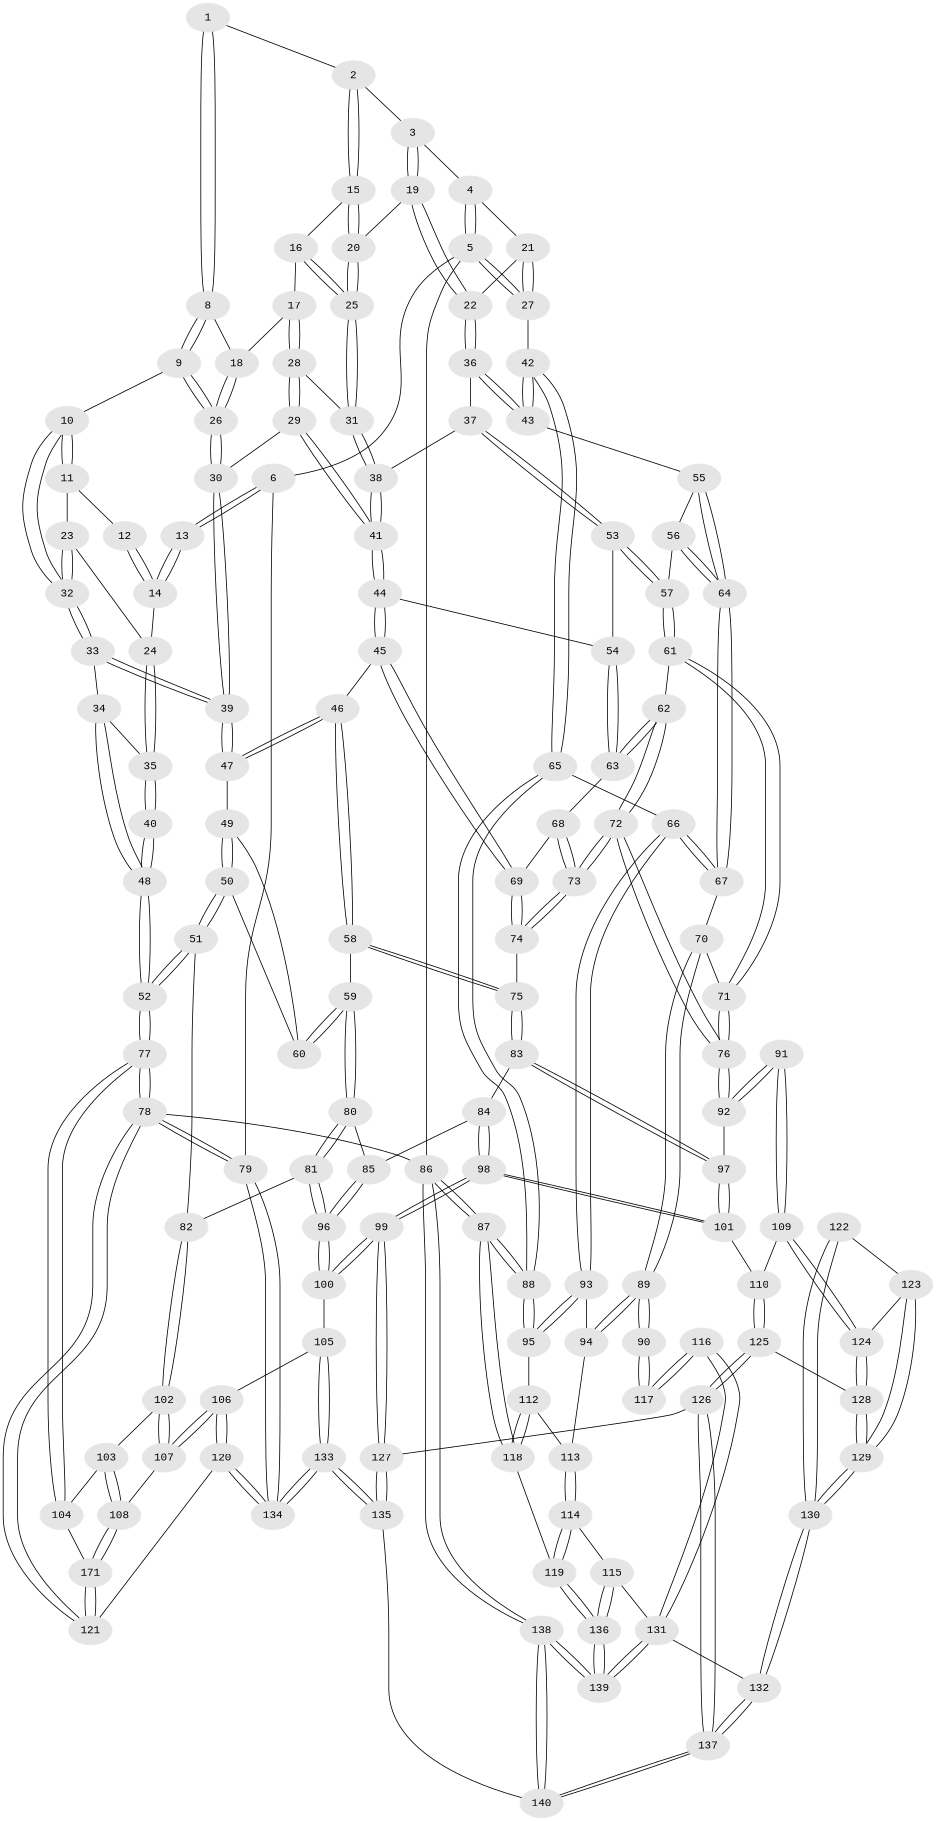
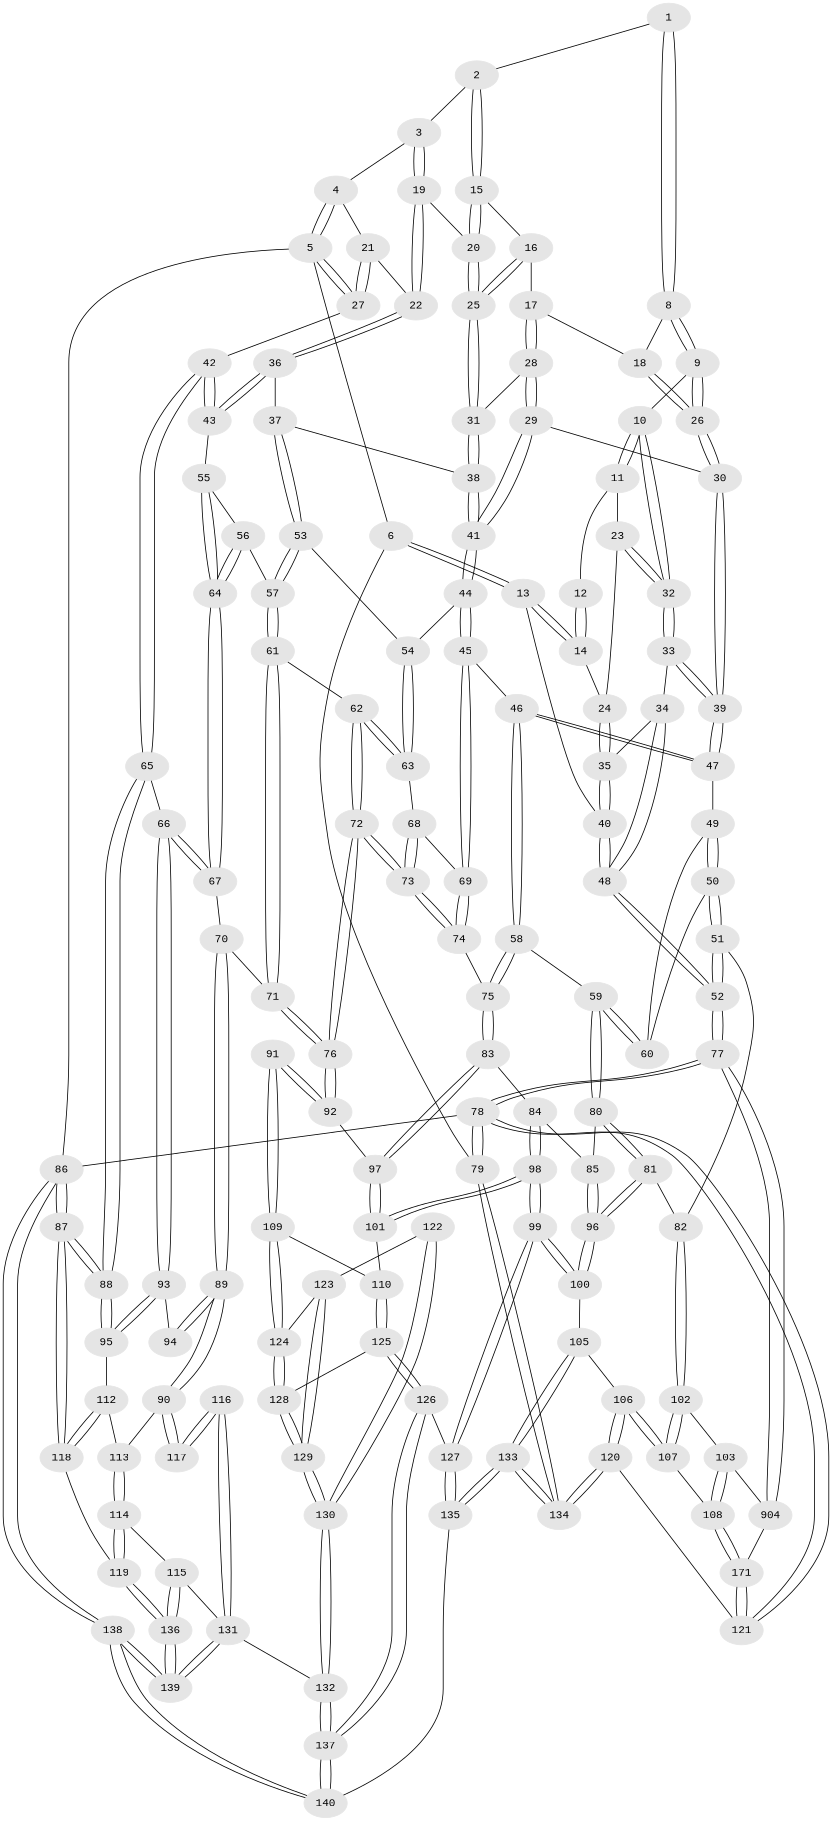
  graph {
    fontname="Liberation Mono"
    node [color=gray90 fontname="Liberation Mono" style=filled]
    edge [fontname="Liberation Mono"]
    1
    2
    8
    3
    15
    9
    18
    4
    19
    16
    20
    5
    21
    22
    6
    27
    86
    13
    79
    42
    87
    138
    14
    40
    134
    12
    10
    26
    11
    32
    30
    23
    33
    24
    48
    35
    17
    25
    28
    31
    29
    36
    37
    43
    38
    39
    65
    41
    44
    47
    34
    52
    53
    55
    54
    57
    49
    45
    66
    88
    56
    64
    46
    69
    63
    58
    74
    59
    75
    50
    60
    77
    51
    82
    102
    78
-   104
+   104 [label=904]
    61
    68
    67
    62
    71
    80
    83
    81
    85
    72
    76
    73
    70
    93
    95
    94
    89
    90
    92
    84
    97
    121
    n100 [label=171]
    96
    100
    103
    107
    98
    101
    99
    118
    139
    140
    119
    112
    117
    113
    91
    109
    110
    124
    114
    105
    127
    135
    106
    133
    125
    108
    120
    128
    126
    115
    136
    131
    116
    132
    122
    123
    130
    129
    137
    1 -- 2
    1 -- 8
    1 -- 8
    2 -- 3
    2 -- 15
    2 -- 15
    8 -- 9
    8 -- 9
    8 -- 18
    3 -- 4
    3 -- 19
    3 -- 19
    15 -- 16
    15 -- 20
    15 -- 20
    9 -- 10
    9 -- 26
    9 -- 26
    18 -- 26
    18 -- 26
    4 -- 5
    4 -- 5
    4 -- 21
    19 -- 20
    19 -- 22
    19 -- 22
    16 -- 17
    16 -- 25
    16 -- 25
    20 -- 25
    20 -- 25
    5 -- 6
    5 -- 27
    5 -- 27
    5 -- 86
    21 -- 22
    21 -- 27
    21 -- 27
    22 -- 36
    22 -- 36
    6 -- 13
    6 -- 13
    6 -- 79
    27 -- 42
    86 -- 87
    86 -- 87
    86 -- 138
    86 -- 138
    13 -- 14
    13 -- 14
+   13 -- 40
    79 -- 134
    79 -- 134
    42 -- 43
    42 -- 43
    42 -- 65
    42 -- 65
    87 -- 88
    87 -- 88
    87 -- 118
    87 -- 118
    138 -- 139
    138 -- 139
    138 -- 140
    138 -- 140
    14 -- 24
    40 -- 48
    40 -- 48
    12 -- 14
    12 -- 14
    10 -- 11
    10 -- 11
    10 -- 32
    10 -- 32
    26 -- 30
    26 -- 30
    11 -- 12
    11 -- 23
    32 -- 33
    32 -- 33
    30 -- 39
    30 -- 39
    23 -- 32
    23 -- 32
    23 -- 24
    33 -- 39
    33 -- 39
    33 -- 34
    24 -- 35
    24 -- 35
    48 -- 52
    48 -- 52
    35 -- 40
    35 -- 40
    17 -- 18
    17 -- 28
    17 -- 28
    25 -- 31
    25 -- 31
    28 -- 31
    28 -- 29
    28 -- 29
    31 -- 38
    31 -- 38
    29 -- 30
    29 -- 41
    29 -- 41
    36 -- 37
    36 -- 43
    36 -- 43
    37 -- 38
    37 -- 53
    37 -- 53
    43 -- 55
    38 -- 41
    38 -- 41
    39 -- 47
    39 -- 47
    65 -- 66
    65 -- 88
    65 -- 88
    41 -- 44
    41 -- 44
    44 -- 54
    44 -- 45
    44 -- 45
    47 -- 49
    34 -- 48
    34 -- 48
    34 -- 35
    52 -- 77
    52 -- 77
    53 -- 54
    53 -- 57
    53 -- 57
    55 -- 56
    55 -- 64
    55 -- 64
    54 -- 63
    54 -- 63
    57 -- 61
    57 -- 61
    49 -- 50
    49 -- 50
    49 -- 60
    45 -- 46
    45 -- 69
    45 -- 69
    66 -- 67
    66 -- 67
    66 -- 93
    66 -- 93
    88 -- 95
    88 -- 95
    56 -- 57
    56 -- 64
    56 -- 64
    64 -- 67
    64 -- 67
    46 -- 47
    46 -- 47
    46 -- 58
    46 -- 58
    69 -- 74
    69 -- 74
    63 -- 68
    58 -- 59
    58 -- 75
    58 -- 75
    74 -- 75
    59 -- 60
    59 -- 60
    59 -- 80
    59 -- 80
    75 -- 83
    75 -- 83
    50 -- 60
    50 -- 51
    50 -- 51
    77 -- 78
    77 -- 78
    77 -- 104
    77 -- 104
    51 -- 52
    51 -- 52
    51 -- 82
    82 -- 102
    82 -- 102
    102 -- 103
    102 -- 107
    102 -- 107
    78 -- 86
    78 -- 79
    78 -- 79
    78 -- 121
    78 -- 121
    104 -- n100
    61 -- 62
    61 -- 71
    61 -- 71
    68 -- 69
    68 -- 73
    68 -- 73
    67 -- 70
    62 -- 63
    62 -- 63
    62 -- 72
    62 -- 72
    71 -- 76
    71 -- 76
    80 -- 81
    80 -- 81
    80 -- 85
    83 -- 84
    83 -- 97
    83 -- 97
    81 -- 82
    81 -- 96
    81 -- 96
    85 -- 96
    85 -- 96
    72 -- 76
    72 -- 76
    72 -- 73
    72 -- 73
    76 -- 92
    76 -- 92
    73 -- 74
    73 -- 74
    70 -- 71
    70 -- 89
    70 -- 89
    93 -- 95
    93 -- 95
    93 -- 94
    95 -- 112
-   94 -- 113
+   90 -- 113
    89 -- 94
    89 -- 94
    89 -- 90
    89 -- 90
    90 -- 117
    90 -- 117
    92 -- 97
    84 -- 85
    84 -- 98
    84 -- 98
    97 -- 101
    97 -- 101
    n100 -- 121
    n100 -- 121
    96 -- 100
    96 -- 100
    100 -- 105
    103 -- 104
    103 -- 108
    103 -- 108
    107 -- 108
    98 -- 101
    98 -- 101
    98 -- 99
    98 -- 99
    101 -- 110
    99 -- 100
    99 -- 100
    99 -- 127
    99 -- 127
    118 -- 119
    119 -- 136
    119 -- 136
    112 -- 118
    112 -- 118
    112 -- 113
    113 -- 114
    113 -- 114
    91 -- 92
    91 -- 92
    91 -- 109
    91 -- 109
    109 -- 110
    109 -- 124
    109 -- 124
    110 -- 125
    110 -- 125
    124 -- 128
    124 -- 128
    114 -- 119
    114 -- 119
    114 -- 115
    105 -- 106
    105 -- 133
    105 -- 133
    127 -- 135
    127 -- 135
    135 -- 140
    106 -- 107
    106 -- 107
    106 -- 120
    106 -- 120
    133 -- 134
    133 -- 134
    133 -- 135
    133 -- 135
    125 -- 128
    125 -- 126
    125 -- 126
    108 -- n100
    108 -- n100
    120 -- 134
    120 -- 134
    120 -- 121
    128 -- 129
    128 -- 129
    126 -- 127
    126 -- 137
    126 -- 137
    115 -- 136
    115 -- 136
    115 -- 131
    136 -- 139
    136 -- 139
    131 -- 139
    131 -- 139
    131 -- 132
    116 -- 117
    116 -- 117
    116 -- 131
    116 -- 131
    132 -- 137
    132 -- 137
    122 -- 123
    122 -- 130
    122 -- 130
    123 -- 124
    123 -- 129
    123 -- 129
    130 -- 132
    130 -- 132
    129 -- 130
    129 -- 130
    137 -- 140
    137 -- 140
  }
